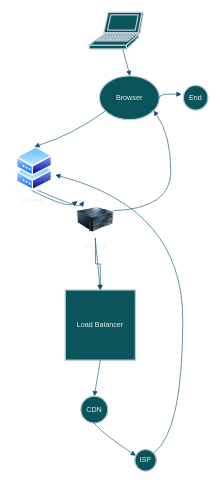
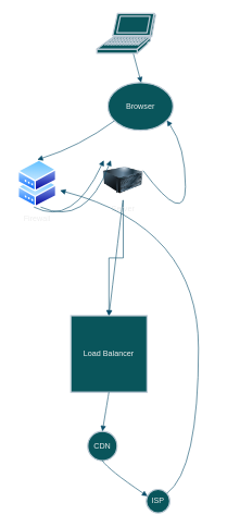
  <mxCell id="0" />
  <mxCell id="1" parent="0" />
  <mxCell id="2" value="Start" style="ellipse;aspect=fixed;strokeWidth=2;whiteSpace=wrap;labelBackgroundColor=none;fillColor=#09555B;strokeColor=#BAC8D3;fontColor=#EEEEEE;" parent="1" vertex="1"><mxGeometry x="177" width="51" height="51" as="geometry" y="25" /></mxCell>
  <mxCell id="3" value="Browser" style="ellipse;aspect=fixed;strokeWidth=2;whiteSpace=wrap;labelBackgroundColor=none;fillColor=#09555B;strokeColor=#BAC8D3;fontColor=#EEEEEE;" parent="1" vertex="1"><mxGeometry x="165" y="126" width="100" height="73" as="geometry" /></mxCell>
  <mxCell id="4" value="" style="edgeStyle=orthogonalEdgeStyle;rounded=0;orthogonalLoop=1;jettySize=auto;html=1;strokeColor=#0B4D6A;" edge="1" parent="1" source="5" target="7"><mxGeometry relative="1" as="geometry" /></mxCell>
- <mxCell id="5" value="Server" style="aspect=fixed;strokeWidth=2;whiteSpace=wrap;shape=image;labelBackgroundColor=none;verticalAlign=top;verticalLabelPosition=bottom;html=1;image=img/lib/clip_art/computers/Server_128x128.png;fillColor=#09555B;strokeColor=#BAC8D3;fontColor=#EEEEEE;" parent="1" vertex="1"><mxGeometry x="128" y="335" width="61" height="61" as="geometry" /></mxCell>
+ <mxCell id="5" value="Server" style="aspect=fixed;strokeWidth=2;whiteSpace=wrap;shape=image;labelBackgroundColor=none;verticalAlign=top;verticalLabelPosition=bottom;html=1;image=img/lib/clip_art/computers/Server_128x128.png;fillColor=#09555B;strokeColor=#BAC8D3;fontColor=#EEEEEE;" parent="1" vertex="1"><mxGeometry x="158" y="245" width="61" height="61" as="geometry" /></mxCell>
  <mxCell id="6" value="Firewall" style="aspect=fixed;strokeWidth=2;whiteSpace=wrap;shape=image;labelBackgroundColor=none;verticalAlign=top;verticalLabelPosition=bottom;perimeter=ellipsePerimeter;html=1;shadow=0;dashed=0;spacingTop=3;image=img/lib/active_directory/shadowed_router.svg;fillColor=#09555B;strokeColor=#BAC8D3;fontColor=#EEEEEE;" parent="1" vertex="1"><mxGeometry x="20" y="244" width="73" height="73" as="geometry" /></mxCell>
  <mxCell id="7" value="Load Balancer" style="aspect=fixed;strokeWidth=2;whiteSpace=wrap;labelBackgroundColor=none;fillColor=#09555B;strokeColor=#BAC8D3;fontColor=#EEEEEE;rounded=0;" parent="1" vertex="1"><mxGeometry x="108" y="483" width="117" height="117" as="geometry" /></mxCell>
  <mxCell id="8" value="CDN" style="ellipse;aspect=fixed;strokeWidth=2;whiteSpace=wrap;labelBackgroundColor=none;fillColor=#09555B;strokeColor=#BAC8D3;fontColor=#EEEEEE;" parent="1" vertex="1"><mxGeometry x="134" y="660" width="45" height="45" as="geometry" /></mxCell>
  <mxCell id="9" value="ISP" style="ellipse;aspect=fixed;strokeWidth=2;whiteSpace=wrap;labelBackgroundColor=none;fillColor=#09555B;strokeColor=#BAC8D3;fontColor=#EEEEEE;" parent="1" vertex="1"><mxGeometry x="224" y="749" width="36" height="36" as="geometry" /></mxCell>
- <mxCell id="10" value="End" style="ellipse;aspect=fixed;strokeWidth=2;whiteSpace=wrap;labelBackgroundColor=none;fillColor=#09555B;strokeColor=#BAC8D3;fontColor=#EEEEEE;" parent="1" vertex="1"><mxGeometry x="305" y="142" width="41" height="41" as="geometry" /></mxCell>
  <mxCell id="11" value="" style="curved=1;startArrow=none;endArrow=block;exitX=0.49;exitY=0.99;entryX=0.51;entryY=0;labelBackgroundColor=none;strokeColor=#0B4D6A;fontColor=default;" parent="1" source="2" target="3" edge="1"><mxGeometry relative="1" as="geometry"><Array as="points" /></mxGeometry></mxCell>
  <mxCell id="12" value="" style="curved=1;startArrow=none;endArrow=block;exitX=0.01;exitY=0.88;entryX=0.5;entryY=-0.01;labelBackgroundColor=none;strokeColor=#0B4D6A;fontColor=default;" parent="1" source="3" target="6" edge="1"><mxGeometry relative="1" as="geometry"><Array as="points"><mxPoint x="121" y="224" /></Array></mxGeometry></mxCell>
  <mxCell id="13" value="" style="curved=1;startArrow=none;endArrow=block;exitX=0.42;exitY=0.99;entryX=0;entryY=-0.01;labelBackgroundColor=none;strokeColor=#0B4D6A;fontColor=default;" parent="1" source="6" target="5" edge="1"><mxGeometry relative="1" as="geometry"><Array as="points"><mxPoint x="111" y="347" /></Array></mxGeometry></mxCell>
  <mxCell id="14" value="" style="curved=1;startArrow=none;endArrow=block;exitX=0.49;exitY=1;entryX=0.5;entryY=0;labelBackgroundColor=none;strokeColor=#0B4D6A;fontColor=default;" parent="1" source="5" target="7" edge="1"><mxGeometry relative="1" as="geometry"><Array as="points" /></mxGeometry></mxCell>
  <mxCell id="15" value="" style="curved=1;startArrow=none;endArrow=block;exitX=0.5;exitY=1;entryX=0.49;entryY=-0.01;labelBackgroundColor=none;strokeColor=#0B4D6A;fontColor=default;" parent="1" source="7" target="8" edge="1"><mxGeometry relative="1" as="geometry"><Array as="points" /></mxGeometry></mxCell>
  <mxCell id="16" value="" style="curved=1;startArrow=none;endArrow=block;exitX=0.49;exitY=0.98;entryX=0.01;entryY=0.27;labelBackgroundColor=none;strokeColor=#0B4D6A;fontColor=default;" parent="1" source="8" target="9" edge="1"><mxGeometry relative="1" as="geometry"><Array as="points"><mxPoint x="166" y="719" /></Array></mxGeometry></mxCell>
  <mxCell id="17" value="" style="curved=1;startArrow=none;endArrow=block;exitX=1.02;exitY=0.04;entryX=1;entryY=0.66;labelBackgroundColor=none;strokeColor=#0B4D6A;fontColor=default;" parent="1" source="9" target="6" edge="1"><mxGeometry relative="1" as="geometry"><Array as="points"><mxPoint x="304" y="719" /><mxPoint x="304" y="347" /></Array></mxGeometry></mxCell>
  <mxCell id="18" value="" style="curved=1;startArrow=none;endArrow=block;exitX=0.58;exitY=0.99;entryX=0.18;entryY=-0.01;labelBackgroundColor=none;strokeColor=#0B4D6A;fontColor=default;" parent="1" source="6" target="5" edge="1"><mxGeometry relative="1" as="geometry"><Array as="points"><mxPoint x="131" y="347" /></Array></mxGeometry></mxCell>
  <mxCell id="19" value="" style="curved=1;startArrow=none;endArrow=block;exitX=1;exitY=0.26;entryX=1.01;entryY=0.87;labelBackgroundColor=none;strokeColor=#0B4D6A;fontColor=default;" parent="1" source="5" target="3" edge="1"><mxGeometry relative="1" as="geometry"><Array as="points"><mxPoint x="284" y="347" /><mxPoint x="284" y="224" /></Array></mxGeometry></mxCell>
- <mxCell id="20" value="" style="curved=1;startArrow=none;endArrow=block;exitX=1;exitY=0.5;entryX=-0.073;entryY=0.366;labelBackgroundColor=none;strokeColor=#0B4D6A;fontColor=default;exitDx=0;exitDy=0;entryDx=0;entryDy=0;entryPerimeter=0;" parent="1" source="3" target="10" edge="1"><mxGeometry relative="1" as="geometry"><Array as="points"><mxPoint x="265" y="155" /></Array></mxGeometry></mxCell>
  <mxCell id="21" value="" style="shape=mxgraph.cisco.computers_and_peripherals.laptop;html=1;pointerEvents=1;dashed=0;fillColor=#09555B;strokeColor=#BAC8D3;strokeWidth=2;verticalLabelPosition=bottom;verticalAlign=top;align=center;outlineConnect=0;labelBackgroundColor=none;fontColor=#EEEEEE;" vertex="1" parent="1"><mxGeometry x="148" y="20" width="90" height="61" as="geometry" /></mxCell>
